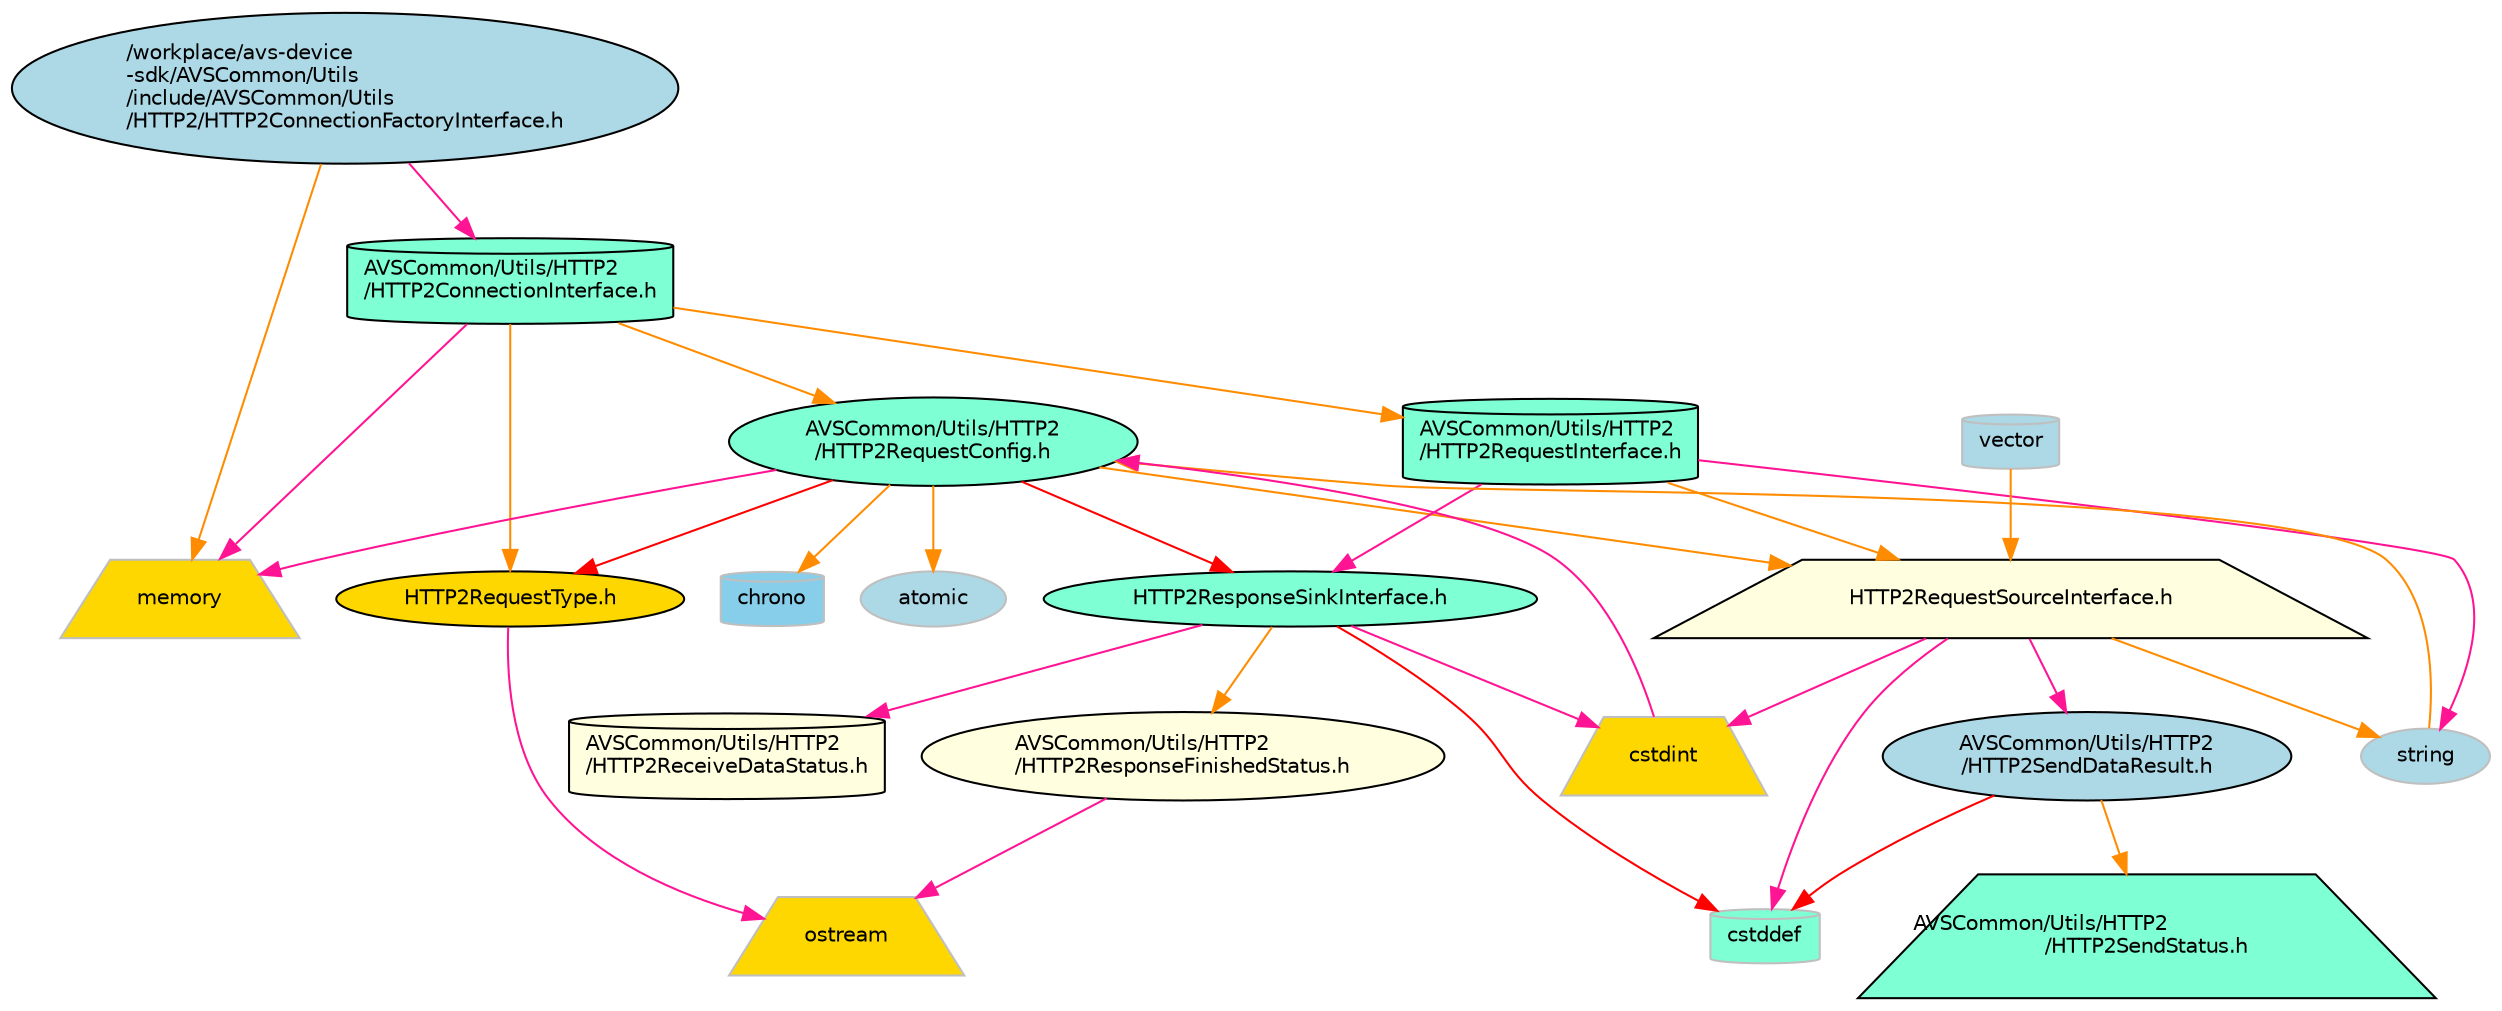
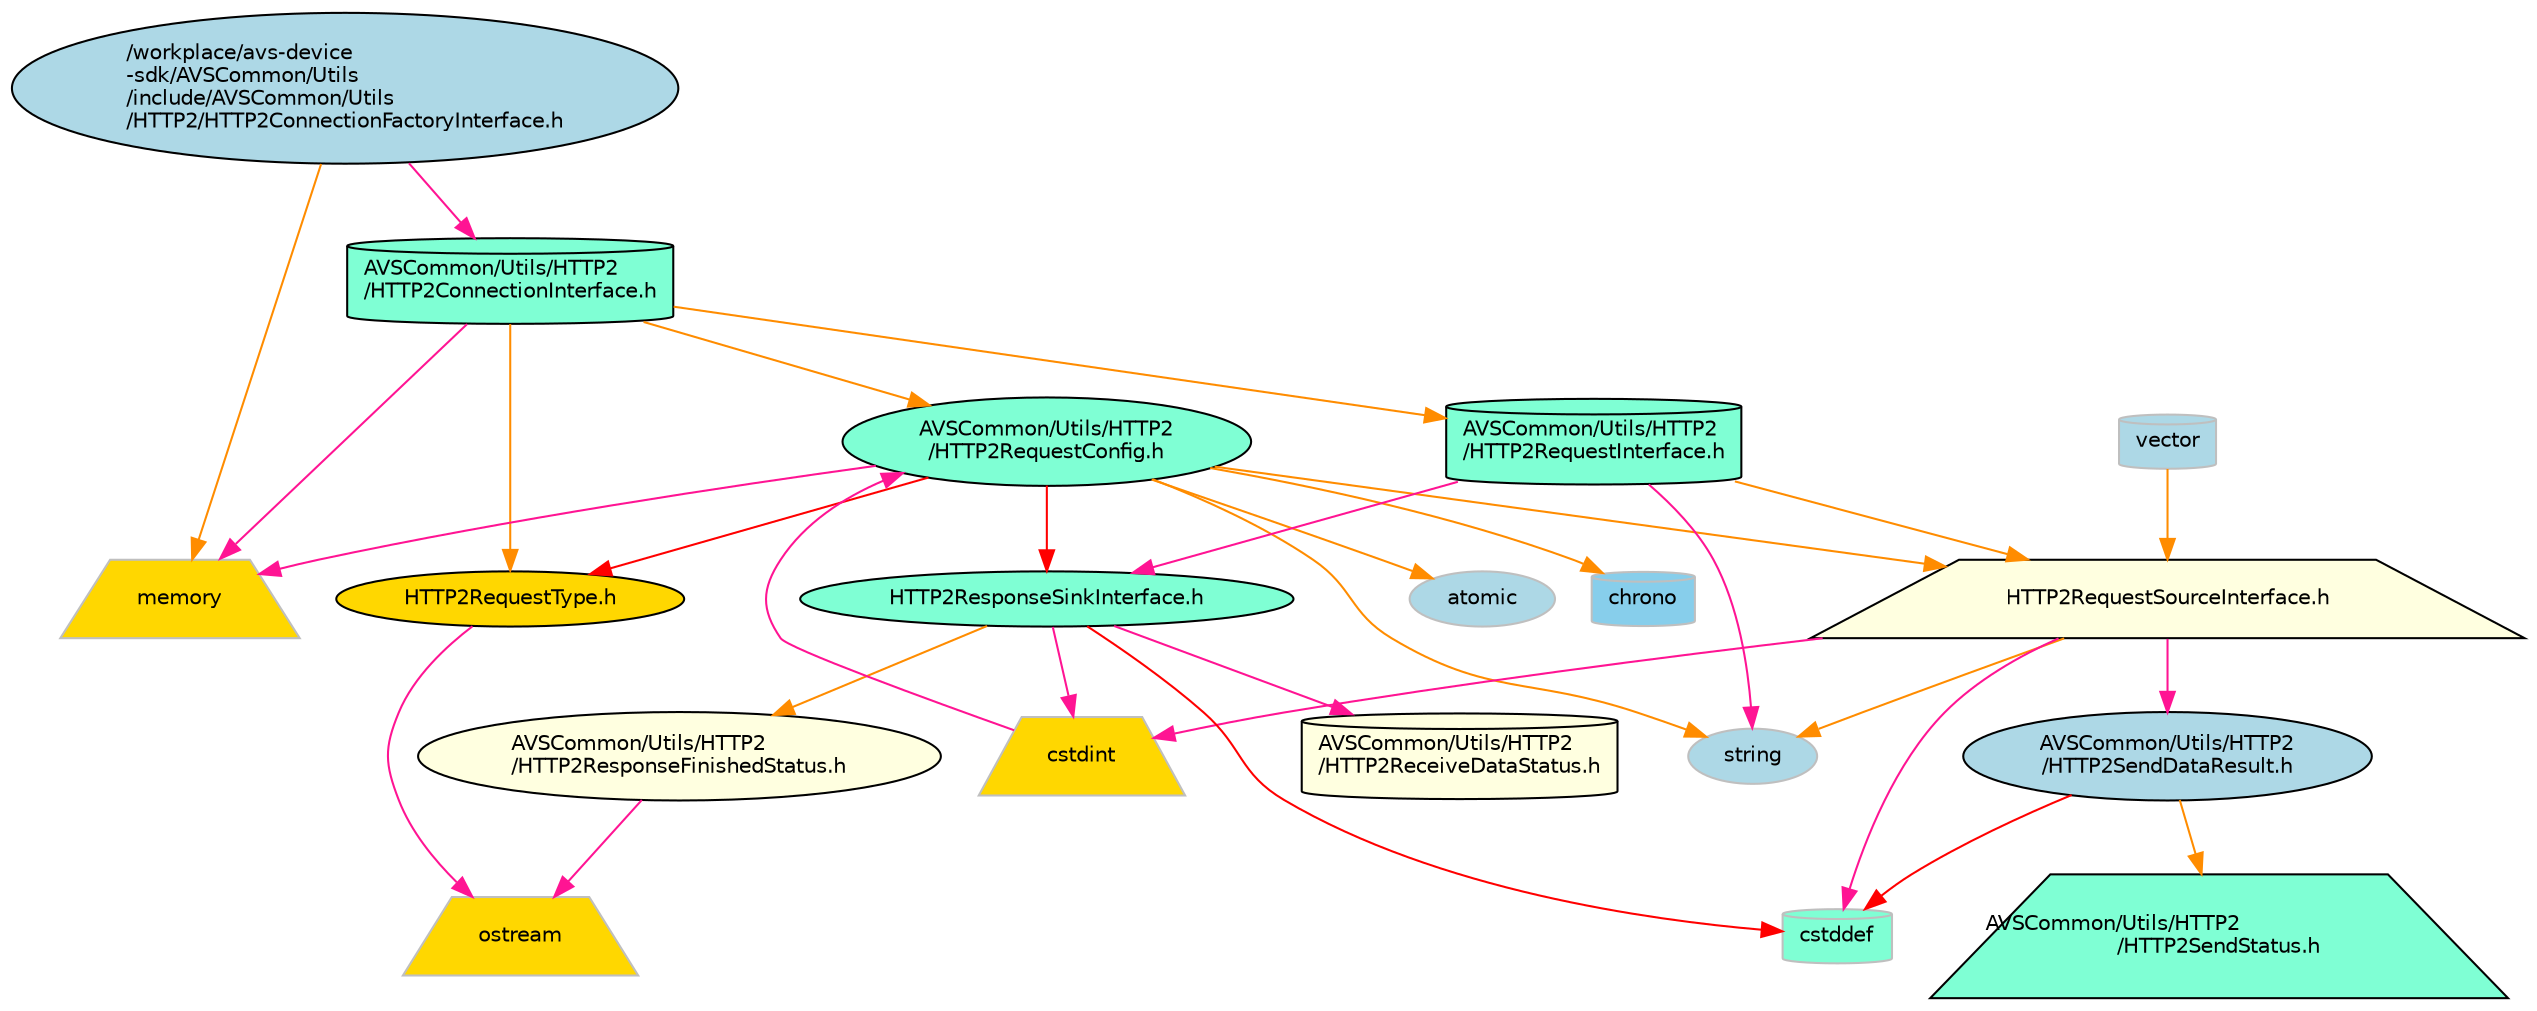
  digraph {
    node [color=black fillcolor=aquamarine fontname=Helvetica fontsize=10 shape=ellipse style=filled]
    edge [color=darkorange fontname=Helvetica fontsize=10 labelfontname=Helvetica labelfontsize=10 style=solid]
    n1 [fillcolor=lightblue fontcolor=black height=0.2 label="/workplace/avs-device\l-sdk/AVSCommon/Utils\l/include/AVSCommon/Utils\l/HTTP2/HTTP2ConnectionFactoryInterface.h" width=0.4]
    n2 [color=grey75 fillcolor=gold height=0.2 label=memory shape=trapezium width=0.4]
    n3 [height=0.2 label="AVSCommon/Utils/HTTP2\l/HTTP2ConnectionInterface.h" shape=cylinder width=0.4]
    n4 [height=0.2 label="AVSCommon/Utils/HTTP2\l/HTTP2RequestConfig.h" width=0.4]
    n5 [fillcolor=gold height=0.2 label="HTTP2RequestType.h" width=0.4]
    n6 [height=0.2 label="AVSCommon/Utils/HTTP2\l/HTTP2RequestInterface.h" shape=cylinder width=0.4]
    n7 [color=grey75 fillcolor=lightblue height=0.2 label=atomic width=0.4]
    n8 [color=grey75 fillcolor=skyblue height=0.2 label=chrono shape=cylinder width=0.4]
    n9 [color=grey75 fillcolor=lightblue height=0.2 label=string width=0.4]
    n10 [fillcolor=lightyellow height=0.2 label="HTTP2RequestSourceInterface.h" shape=trapezium width=0.4]
    n11 [height=0.2 label="HTTP2ResponseSinkInterface.h" width=0.4]
    n12 [color=grey75 fillcolor=gold height=0.2 label=ostream shape=trapezium width=0.4]
    n13 [color=grey75 fillcolor=gold height=0.2 label=cstdint shape=trapezium width=0.4]
    n14 [color=grey75 height=0.2 label=cstddef shape=cylinder width=0.4]
    n15 [fillcolor=lightblue height=0.2 label="AVSCommon/Utils/HTTP2\l/HTTP2SendDataResult.h" width=0.4]
    n16 [fillcolor=lightyellow height=0.2 label="AVSCommon/Utils/HTTP2\l/HTTP2ReceiveDataStatus.h" shape=cylinder width=0.4]
    n17 [fillcolor=lightyellow height=0.2 label="AVSCommon/Utils/HTTP2\l/HTTP2ResponseFinishedStatus.h" width=0.4]
    n18 [color=grey75 fillcolor=lightblue height=0.2 label=vector shape=cylinder width=0.4]
    n19 [height=0.2 label="AVSCommon/Utils/HTTP2\l/HTTP2SendStatus.h" shape=trapezium width=0.4]
    n1 -> n2
    n1 -> n3 [color=deeppink]
    n3 -> n2 [color=deeppink]
    n3 -> n4
    n3 -> n5
    n3 -> n6
    n4 -> n2 [color=deeppink]
    n4 -> n5 [color=red]
    n4 -> n7
    n4 -> n8
-   n9 -> n4
+   n4 -> n9
    n4 -> n10
    n4 -> n11 [color=red]
    n5 -> n12 [color=deeppink]
    n6 -> n9 [color=deeppink]
    n6 -> n10
    n6 -> n11 [color=deeppink]
    n10 -> n9
    n10 -> n13 [color=deeppink]
    n10 -> n14 [color=deeppink]
    n10 -> n15 [color=deeppink]
    n11 -> n13 [color=deeppink]
    n11 -> n14 [color=red]
    n11 -> n16 [color=deeppink]
    n11 -> n17
    n13 -> n4 [color=deeppink]
    n15 -> n14 [color=red]
    n15 -> n19
    n17 -> n12 [color=deeppink]
    n18 -> n10
  }
